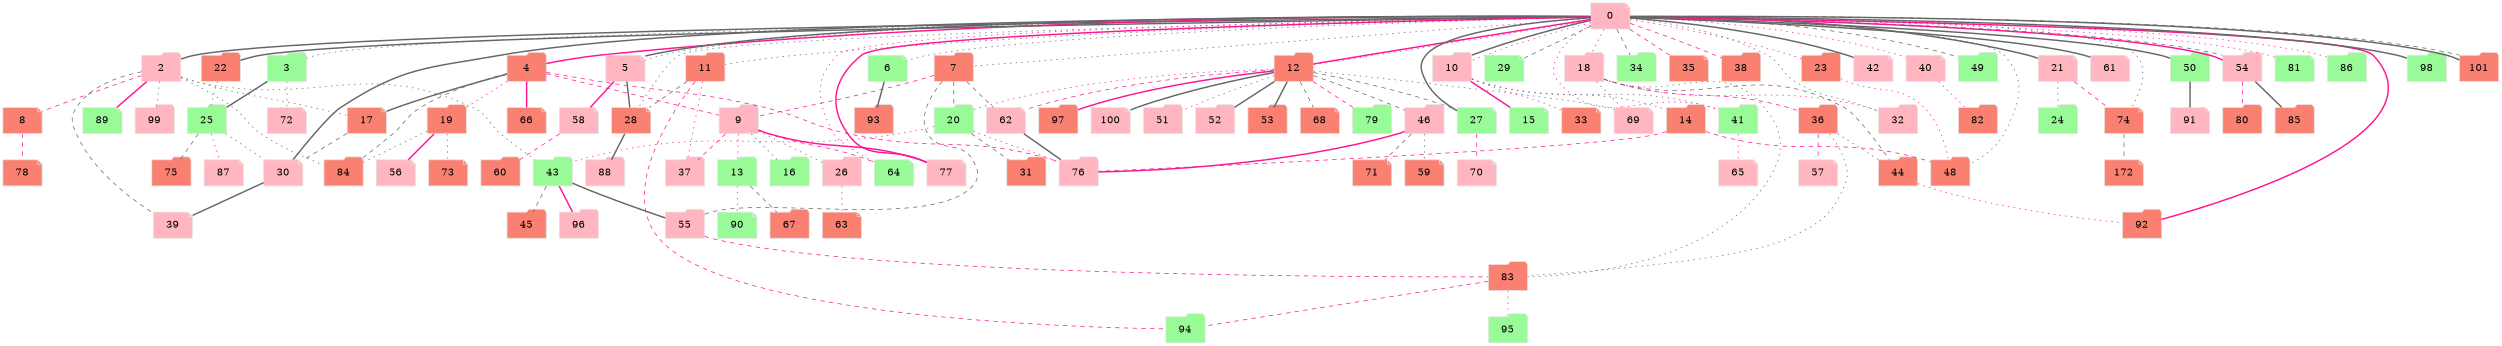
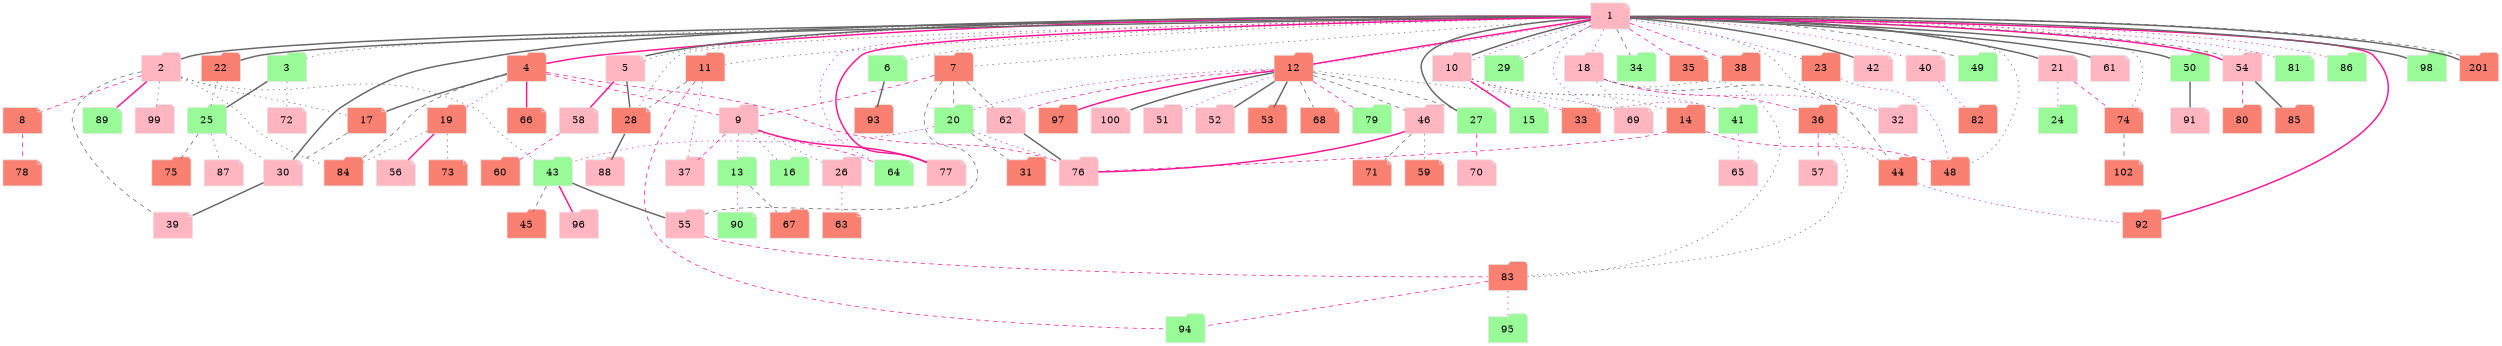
  graph {
    node [color=gray90 fillcolor=salmon shape=folder style=filled]
    edge [color=gray40 style=dotted]
-   1 [fillcolor=lightpink shape=note label=0]
+   1 [fillcolor=lightpink shape=note]
    2 [fillcolor=lightpink]
    3 [fillcolor=palegreen]
    4
    5 [fillcolor=lightpink shape=note]
    6 [fillcolor=palegreen shape=note]
    7
    10 [fillcolor=lightpink]
    11
    12
    18 [fillcolor=lightpink]
    21 [fillcolor=lightpink shape=note]
    22
    23
    27 [fillcolor=palegreen shape=note]
    28 [shape=note]
    29 [fillcolor=palegreen shape=note]
    30 [fillcolor=lightpink shape=note]
    32 [fillcolor=lightpink]
    34 [fillcolor=palegreen]
    35 [shape=note]
    38
    40 [fillcolor=lightpink shape=note]
    41 [fillcolor=palegreen]
    42 [fillcolor=lightpink shape=note]
    48
    49 [fillcolor=palegreen]
    50 [fillcolor=palegreen]
    54 [fillcolor=lightpink]
    61 [fillcolor=lightpink shape=note]
    64 [fillcolor=palegreen shape=note]
    74 [shape=note]
    77 [fillcolor=lightpink shape=note]
    81 [fillcolor=palegreen shape=note]
    86 [fillcolor=palegreen]
    92
    98 [fillcolor=palegreen]
-   101
+   101 [label=201]
    8 [shape=note]
    17 [shape=note]
    39 [fillcolor=lightpink shape=note]
    43 [fillcolor=palegreen]
    84
    89 [fillcolor=palegreen shape=note]
    99 [fillcolor=lightpink]
    25 [fillcolor=palegreen]
    72 [fillcolor=lightpink shape=note]
    9 [fillcolor=lightpink]
    19
    66 [shape=note]
    76 [fillcolor=lightpink]
    58 [fillcolor=lightpink shape=note]
    93
    20 [fillcolor=palegreen]
    55 [fillcolor=lightpink]
    62 [fillcolor=lightpink shape=note]
    14
    15 [fillcolor=palegreen shape=note]
    33 [shape=note]
    37 [fillcolor=lightpink]
    94 [fillcolor=palegreen]
    46 [fillcolor=lightpink]
    51 [fillcolor=lightpink]
    52 [fillcolor=lightpink]
    53
    68 [shape=note]
    69 [fillcolor=lightpink shape=note]
    79 [fillcolor=palegreen]
    97
    100 [fillcolor=lightpink shape=note]
    36
    44
    83
    24 [fillcolor=palegreen]
    70 [fillcolor=lightpink shape=note]
    88 [fillcolor=lightpink]
    82
    65 [fillcolor=lightpink shape=note]
    91 [fillcolor=lightpink shape=note]
    80
    85
-   102 [shape=note label=172]
+   102 [shape=note]
    78 [shape=note]
    45
    96 [fillcolor=lightpink]
    75
    87 [fillcolor=lightpink shape=note]
    13 [fillcolor=palegreen]
    16 [fillcolor=palegreen]
    26 [fillcolor=lightpink]
    56 [fillcolor=lightpink shape=note]
    73 [shape=note]
    60
    31
    67
    90 [fillcolor=palegreen shape=note]
    63 [shape=note]
    59 [shape=note]
    71 [shape=note]
    57 [fillcolor=lightpink shape=note]
    95 [fillcolor=palegreen]
    1 -- 2 [style=bold]
    1 -- 3
    1 -- 4 [color=deeppink style=bold]
    1 -- 5 [style=bold]
    1 -- 5
    1 -- 6
    1 -- 7
    1 -- 10 [style=bold]
    1 -- 10 [color=deeppink]
    1 -- 11
    1 -- 12 [color=deeppink style=bold]
    1 -- 12 [color=deeppink]
    1 -- 18 [color=deeppink]
    1 -- 21 [style=bold]
    1 -- 22 [style=bold]
    1 -- 23 [color=deeppink]
    1 -- 27 [style=bold]
    1 -- 28
    1 -- 29 [style=dashed]
    1 -- 30 [style=bold]
    1 -- 32
    1 -- 34 [style=dashed]
    1 -- 35 [color=deeppink style=dashed]
    1 -- 38 [color=deeppink style=dashed]
    1 -- 40 [color=deeppink]
    1 -- 41 [color=deeppink]
    1 -- 42 [style=bold]
    1 -- 48
    1 -- 49 [style=dashed]
    1 -- 50 [style=bold]
    1 -- 54 [color=deeppink style=bold]
    1 -- 54 [style=dashed]
    1 -- 61 [style=bold]
    1 -- 64 [color=deeppink]
    1 -- 74
    1 -- 77 [color=deeppink style=bold]
    1 -- 81 [color=deeppink]
    1 -- 86 [color=deeppink]
    1 -- 92 [color=deeppink style=bold]
    1 -- 98 [style=bold]
    1 -- 101 [style=bold]
    1 -- 101 [style=dashed]
    2 -- 8 [color=deeppink style=dashed]
    2 -- 17
    2 -- 39 [style=dashed]
    2 -- 43
    2 -- 84
    2 -- 89 [color=deeppink style=bold]
    2 -- 99
    3 -- 25 [style=bold]
    3 -- 72
    4 -- 17 [style=bold]
    4 -- 84 [style=dashed]
    4 -- 9 [color=deeppink style=dashed]
    4 -- 19 [color=deeppink]
    4 -- 66 [color=deeppink style=bold]
    4 -- 76 [color=deeppink style=dashed]
    5 -- 28 [style=bold]
    5 -- 58 [color=deeppink style=bold]
    6 -- 93 [style=bold]
    7 -- 9 [color=deeppink style=dashed]
    7 -- 20 [style=dashed]
    7 -- 55 [style=dashed]
    7 -- 62 [style=dashed]
    10 -- 41
    10 -- 14
    10 -- 15 [color=deeppink style=bold]
    10 -- 33 [color=deeppink]
    11 -- 28 [style=dashed]
    11 -- 37 [color=deeppink]
    11 -- 94 [color=deeppink style=dashed]
    12 -- 27 [style=dashed]
    12 -- 20 [color=deeppink]
    12 -- 62 [color=deeppink style=dashed]
    12 -- 46 [style=dashed]
    12 -- 51 [color=deeppink]
    12 -- 52 [style=bold]
    12 -- 53 [style=bold]
    12 -- 68 [style=dashed]
    12 -- 69
    12 -- 79 [color=deeppink style=dashed]
    12 -- 97 [color=deeppink style=bold]
    12 -- 100 [style=bold]
    18 -- 32 [color=deeppink]
    18 -- 69
    18 -- 36 [color=deeppink style=dashed]
    18 -- 44 [style=dashed]
    18 -- 83
    21 -- 74 [color=deeppink style=dashed]
    21 -- 24 [color=deeppink]
    22 -- 25
    23 -- 48 [color=deeppink]
    27 -- 70 [color=deeppink style=dashed]
    28 -- 88 [style=bold]
    30 -- 39 [style=bold]
    40 -- 82 [color=deeppink]
    41 -- 65 [color=deeppink]
    50 -- 91 [style=bold]
    54 -- 80 [color=deeppink style=dashed]
    54 -- 85 [style=bold]
    74 -- 102 [style=dashed]
    8 -- 78 [color=deeppink style=dashed]
    17 -- 30 [style=dashed]
    43 -- 55 [style=bold]
    43 -- 45 [style=dashed]
    43 -- 96 [color=deeppink style=bold]
    25 -- 30
    25 -- 75 [style=dashed]
    25 -- 87 [color=deeppink]
    9 -- 64 [color=deeppink style=dashed]
    9 -- 77 [color=deeppink style=bold]
    9 -- 37 [color=deeppink style=dashed]
    9 -- 13 [color=deeppink]
    9 -- 16
    9 -- 26
    19 -- 84
    19 -- 56 [color=deeppink style=bold]
    19 -- 73
    58 -- 60 [color=deeppink style=dashed]
    20 -- 43 [color=deeppink]
    20 -- 76 [color=deeppink]
    20 -- 31 [style=dashed]
    55 -- 83 [color=deeppink style=dashed]
    62 -- 76 [style=bold]
    14 -- 48 [color=deeppink style=dashed]
    14 -- 76 [color=deeppink style=dashed]
    46 -- 76 [color=deeppink style=bold]
    46 -- 59
    46 -- 71 [style=dashed]
    36 -- 44
    36 -- 83
    36 -- 57 [color=deeppink style=dashed]
    44 -- 92 [color=deeppink]
    83 -- 94 [color=deeppink style=dashed]
    83 -- 95 [color=deeppink]
    13 -- 67 [style=dashed]
    13 -- 90 [color=deeppink]
    26 -- 63 [color=deeppink]
  }
